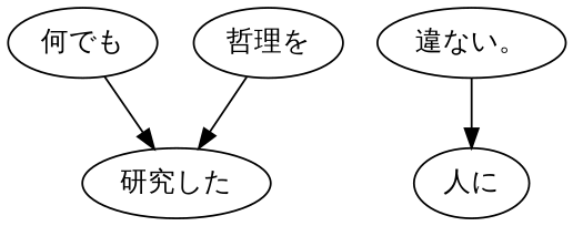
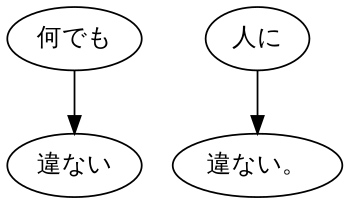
  digraph {
    fontname="DejaVu Sans"
    node [fontname="DejaVu Sans"]
    edge [fontname="DejaVu Sans"]
    n1 [label="何でも"]
-   n2 [label="研究した"]
-   n3 [label="哲理を"]
+   n2 [label="違ない"]
    n4 [label="人に"]
    n5 [label="違ない。"]
    n1 -> n2
-   n3 -> n2
-   n5 -> n4
+   n4 -> n5
  }
